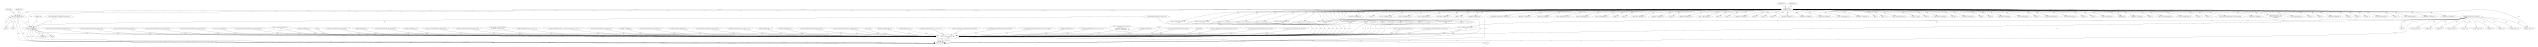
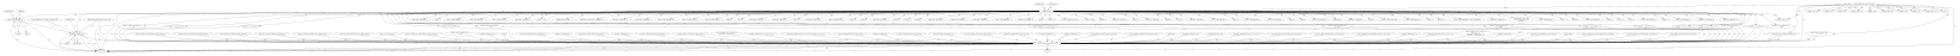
  digraph {
    fontname="Playfair Display"
    node [fontname="Playfair Display"]
    edge [fontname="Playfair Display"]
    n1 [label="(Call,ND_TCHECK2(tptr[0], 4))"]
    n2 [label="(Call,ipaddr_string(ndo, tptr))"]
    n3 [label="(Literal,4)"]
    n4 [label="(Identifier,RET)"]
    n5 [label="(Block,)"]
    n6 [label="(Call,print_unknown_data(ndo, pptr, \"\n\t    \", len))"]
    n7 [label="(Block,)"]
    n8 [label="(Identifier,tptr)"]
    n9 [label="(Call,labeled = pptr)"]
    n10 [label="(Call,EXTRACT_16BITS(tptr+6))"]
    n11 [label="(Call,tptr+2)"]
    n12 [label="(Call,ND_TCHECK2(tptr[0], 8))"]
    n13 [label="(Call,ND_TCHECK2(tptr[0], 4))"]
    n14 [label="(Call,ND_TCHECK2(tptr[0], 4))"]
    n15 [label="(Call,EXTRACT_16BITS(tptr+2))"]
    n16 [label="(Call,tptr += tlen)"]
    n17 [label="(Call,tptr < pptr + len)"]
    n18 [label="(Call,ipaddr_string(ndo, tptr))"]
    n19 [label="(Call,ipaddr_string(ndo, tptr+2))"]
    n20 [label="(MethodParameterIn,EXTRACT_32BITS(tptr+4))"]
    n21 [label="(Call,EXTRACT_32BITS(tptr+2))"]
    n22 [label="(Call,EXTRACT_32BITS(tptr))"]
    n23 [label="(Call,ND_TCHECK2(tptr[0], tlen))"]
    n24 [label="(Call,ND_TCHECK2(tptr[0], 8))"]
    n25 [label="(Call,ND_TCHECK2(tptr[0], 2))"]
    n26 [label="(Call,tptr+4)"]
    n27 [label="(Call,tptr+2)"]
    n28 [label="(Call,EXTRACT_32BITS(tptr))"]
    n29 [label="(Call,EXTRACT_24BITS(tptr+2))"]
    n30 [label="(Call,tptr+6)"]
    n31 [label="(Call,ipaddr_string(ndo, tptr))"]
    n32 [label="(Call,ND_TCHECK2(tptr[0], 4))"]
    n33 [label="(Call,tptr+2)"]
    n34 [label="(Call,tptr+3)"]
    n35 [label="(Call,EXTRACT_32BITS(tptr))"]
    n36 [label="(Call,ipaddr_string(ndo, tptr))"]
    n37 [label="(Call,print_unknown_data(ndo, tptr, \"\n\t      \", tlen))"]
    n38 [label="(Call,tptr+6)"]
    n39 [label="(Call,tptr+1)"]
    n40 [label="(Call,tptr+6)"]
    n41 [label="(Call,EXTRACT_16BITS(tptr+1))"]
    n42 [label="(Call,EXTRACT_16BITS(tptr))"]
    n43 [label="(Call,EXTRACT_16BITS(tptr))"]
    n44 [label="(Call,ipaddr_string(ndo, tptr+2))"]
    n45 [label="(Call,ND_TCHECK2(tptr[0], 8))"]
    n46 [label="(Call,EXTRACT_16BITS(tptr+2))"]
    n47 [label="(Block,)"]
    n48 [label="(Call,print_unknown_data(ndo, tptr, \"\n\t    \", tlen))"]
    n49 [label="(Call,tptr +=8)"]
    n50 [label="(Call,print_unknown_data(ndo, tptr,\"\n\t      \", length))"]
    n51 [label="(Call,ipaddr_string(ndo, tptr))"]
    n52 [label="(Call,ND_TCHECK2(tptr[0], len))"]
    n53 [label="(Call,tptr += length)"]
    n54 [label="(Call,tptr+1)"]
    n55 [label="(Call,EXTRACT_32BITS(tptr))"]
    n56 [label="(Call,tptr+2)"]
    n57 [label="(Call,ipaddr_string(ndo, tptr))"]
    n58 [label="(Call,EXTRACT_16BITS(tptr))"]
    n59 [label="(Call,tptr+4)"]
    n60 [label="(Call,tptr+6)"]
    n61 [label="(Call,ipaddr_string(ndo, tptr+4))"]
    n62 [label="(Call,EXTRACT_32BITS(tptr))"]
    n63 [label="(Call,ND_TCHECK2(tptr[0], 4))"]
    n64 [label="(Call,tptr+2)"]
    n65 [label="(Call,ND_TCHECK2(tptr[0], 8))"]
    n66 [label="(Call,ND_TCHECK2(tptr[0], 5))"]
    n67 [label="(Call,tptr+6)"]
    n68 [label="(Call,tptr-3)"]
    n69 [label="(Call,ND_TCHECK2(tptr[0], 3))"]
    n70 [label="(Identifier,pptr)"]
    n71 [label="(Call,EXTRACT_32BITS(tptr))"]
    n72 [label="(Call,tptr+2)"]
    n73 [label="(Call,ND_TCHECK2(tptr[0], tlen))"]
    n74 [label="(Call,ND_TCHECK2(tptr[0], 8))"]
    n75 [label="(Call,ipaddr_string(ndo, tptr))"]
    n76 [label="(Call,tptr+2)"]
    n77 [label="(Call,tptr += 3)"]
    n78 [label="(Call,ND_TCHECK2(tptr[0], BGP_MP_NLRI_MINSIZE))"]
    n79 [label="(Call,EXTRACT_16BITS(tptr))"]
    n80 [label="(Call,tok2str(bgp_origin_values,\n\t\t\t\t\t\t\"Unknown Origin Typecode\",\n\t\t\t\t\t\ttptr[0]))"]
    n81 [label="(Call,ND_TCHECK2(tptr[0], 3))"]
    n82 [label="(Call,tptr +=4)"]
    n83 [label="(Call,print_unknown_data(ndo, tptr, \"\n\t    \", tlen))"]
    n84 [label="(Call,ipaddr_string(ndo, tptr))"]
    n85 [label="(Call,print_unknown_data(ndo, tptr, \"\n\t    \", tlen))"]
    n86 [label="(Call,tptr+4)"]
    n87 [label="(Call,EXTRACT_16BITS(tptr+6))"]
    n88 [label="(Call,tptr+7)"]
    n89 [label="(Call,tptr+2)"]
    n90 [label="(Call,tptr+2)"]
    n91 [label="(Call,ND_TCHECK2(tptr[0], 4))"]
    n92 [label="(Call,tptr +=5)"]
    n93 [label="(Call,print_unknown_data(ndo, tptr, \"\n\t      \", 8))"]
    n94 [label="(Call,ND_TCHECK2(tptr[0], 4))"]
    n95 [label="(Call,EXTRACT_16BITS(tptr+4))"]
    n96 [label="(Call,EXTRACT_32BITS(tptr+2))"]
    n97 [label="(Call,ipaddr_string(ndo, tptr+2))"]
    n98 [label="(MethodParameterIn,const u_clnp *pptr)"]
    n99 [label="(Call,tptr = pptr + len)"]
    n100 [label="(Call,print_unknown_data(ndo, pptr, \"\n\t    \", len))"]
    n101 [label="(Call,pptr + len)"]
    n102 [label="(Call,pptr + len)"]
    n103 [label="(Call,tptr < pptr + len)"]
    n104 [label="(Call,pptr + len)"]
    n105 [label="(Call,bgp_attr_get_as_size(ndo, atype, pptr, len))"]
    n106 [label="(Call,tptr < pptr + len)"]
    n107 [label="(Call,pptr + len)"]
    n108 [label="(Call,pptr + len)"]
    n109 [label="(Call,tptr = pptr + len)"]
    1000125
    n111 [label="(Block,)"]
    n112 [label="(Call,decode_labeled_vpn_prefix4(ndo, tptr, buf, sizeof(buf)))"]
    n113 [label="(Call,decode_labeled_vpn_prefix6(ndo, tptr, buf, sizeof(buf)))"]
    n114 [label="(Call,decode_multicast_vpn(ndo, tptr, buf, sizeof(buf)))"]
    n115 [label="(Call,tptr[0])"]
    n116 [label="(Call,decode_mdt_vpn_nlri(ndo, tptr, buf, sizeof(buf)))"]
    n117 [label="(Call,decode_labeled_prefix6(ndo, tptr, len, buf, sizeof(buf)))"]
    n118 [label="(Identifier,ndo)"]
    n119 [label="(Call,decode_labeled_prefix6(ndo, tptr, len, buf, sizeof(buf)))"]
    n120 [label="(Call,ND_TCHECK2(*pptr,len))"]
    n121 [label="(Identifier,tlen)"]
    n122 [label="(Call,decode_labeled_vpn_clnp_prefix(ndo, tptr, buf, sizeof(buf)))"]
    n123 [label="(Call,print_unknown_data(ndo, tptr-3, \"\n\t    \", tlen))"]
    n124 [label="(Call,ipaddr_string(ndo, tptr+4))"]
    n125 [label="(Literal,1)"]
    n126 [label="(Identifier,tptr)"]
    n127 [label="(MethodParameterIn,netdissect_options *ndo)"]
    n128 [label="(Identifier,ndo)"]
    n129 [label="(Call,decode_prefix4(ndo, tptr, len, buf, sizeof(buf)))"]
    n130 [label="(Call,ipaddr_string(ndo, tptr))"]
    n131 [label="(Call,decode_prefix6(ndo, tptr, len, buf, sizeof(buf)))"]
    n132 [label="(Call,ipaddr_string(ndo, tptr+4))"]
    n133 [label="(Call,decode_clnp_prefix(ndo, tptr, buf, sizeof(buf)))"]
    n134 [label="(Call,decode_labeled_vpn_l2(ndo, tptr, buf, sizeof(buf)))"]
    n135 [label="(Call,as_printf(ndo, astostr, sizeof(astostr),\n\t\t\t    EXTRACT_32BITS(tptr+2)))"]
    n136 [label="(Call,ipaddr_string(ndo, tptr+BGP_VPN_RD_LEN))"]
    n137 [label="(Call,isonsap_string(ndo, tptr+BGP_VPN_RD_LEN,tlen-BGP_VPN_RD_LEN))"]
    n138 [label="(Call,decode_prefix6(ndo, tptr, len, buf, sizeof(buf)))"]
    n139 [label="(Call,ipaddr_string(ndo, tptr))"]
    n140 [label="(Call,decode_prefix4(ndo, tptr, len, buf, sizeof(buf)))"]
    n141 [label="(Call,bgp_attr_print(ndo, atype, tptr, alen))"]
    n142 [label="(Call,decode_labeled_vpn_l2(ndo, tptr, buf, sizeof(buf)))"]
    n143 [label="(Call,ip6addr_string(ndo, tptr+BGP_VPN_RD_LEN))"]
    n144 [label="(Call,ipaddr_string(ndo, tptr + 2))"]
    n145 [label="(Call,ipaddr_string(ndo, tptr + 4))"]
    n146 [label="(Call,decode_multicast_vpn(ndo, tptr, buf, sizeof(buf)))"]
    n147 [label="(Call,decode_labeled_prefix4(ndo, tptr, len, buf, sizeof(buf)))"]
    n148 [label="(Identifier,ndo)"]
    n149 [label="(Call,isonsap_string(ndo, tptr, tlen))"]
    n150 [label="(MethodParameterIn,u_int len)"]
    n151 [label="(Call,ip6addr_string(ndo, tptr+BGP_VPN_RD_LEN+3))"]
    n152 [label="(Call,decode_labeled_vpn_prefix6(ndo, tptr, buf, sizeof(buf)))"]
    n153 [label="(Call,decode_labeled_prefix4(ndo, tptr, len, buf, sizeof(buf)))"]
    n154 [label="(Call,as_printf(ndo, astostr, sizeof(astostr), EXTRACT_32BITS(tptr)))"]
    n155 [label="(Call,ipaddr_string(ndo, tptr + 4))"]
    n156 [label="(Call,ipaddr_string(ndo, tptr+BGP_VPN_RD_LEN+4))"]
    n157 [label="(Call,as_printf(ndo, astostr, sizeof(astostr),\n\t\t\t\tas_size == 2 ?\n\t\t\t\tEXTRACT_16BITS(&tptr[2 + i]) :\n\t\t\t\tEXTRACT_32BITS(&tptr[2 + i])))"]
    n158 [label="(Call,ip6addr_string(ndo, tptr))"]
    n159 [label="(Literal,\"\n\t    \")"]
    n160 [label="(Call,decode_clnp_prefix(ndo, tptr, buf, sizeof(buf)))"]
    n161 [label="(Call,ND_PRINT((ndo, \"%s\",ipaddr_string(ndo, tptr))))"]
    n162 [label="(Identifier,pptr)"]
    n163 [label="(Call,decode_labeled_vpn_clnp_prefix(ndo, tptr, buf, sizeof(buf)))"]
    n164 [label="(Call,decode_labeled_vpn_prefix4(ndo, tptr, buf, sizeof(buf)))"]
    n165 [label="(Call,decode_mdt_vpn_nlri(ndo, tptr, buf, sizeof(buf)))"]
    n1 -> n2 [label="DDG: "]
    n1 -> n3 [label="CFG: "]
    n1 -> n4 [label="DDG: "]
    n1 -> n4 [label="DDG: "]
    n1 -> n5 [label="AST: "]
    n2 -> n4 [label="DDG: "]
    n2 -> n4 [label="DDG: "]
    n2 -> n4 [label="DDG: "]
    n2 -> n6 [label="DDG: "]
    n2 -> n7 [label="AST: "]
    n2 -> n8 [label="CFG: "]
    n3 -> n1 [label="AST: "]
    n6 -> n4 [label="DDG: "]
    n6 -> n4 [label="DDG: "]
    n6 -> n4 [label="DDG: "]
    n6 -> n4 [label="DDG: "]
    n6 -> n111 [label="AST: "]
    n8 -> n2 [label="AST: "]
    n9 -> n1 [label="DDG: "]
    n9 -> n2 [label="DDG: "]
    n9 -> n4 [label="DDG: "]
    n9 -> n4 [label="DDG: "]
    n9 -> n10 [label="DDG: "]
    n9 -> n11 [label="DDG: "]
    n9 -> n12 [label="DDG: "]
    n9 -> n13 [label="DDG: "]
    n9 -> n14 [label="DDG: "]
    n9 -> n15 [label="DDG: "]
    n9 -> n16 [label="DDG: "]
    n9 -> n17 [label="DDG: "]
    n9 -> n18 [label="DDG: "]
    n9 -> n19 [label="DDG: "]
    n9 -> n20 [label="DDG: "]
    n9 -> n21 [label="DDG: "]
    n9 -> n22 [label="DDG: "]
    n9 -> n23 [label="DDG: "]
    n9 -> n24 [label="DDG: "]
    n9 -> n25 [label="DDG: "]
    n9 -> n26 [label="DDG: "]
    n9 -> n27 [label="DDG: "]
    n9 -> n28 [label="DDG: "]
    n9 -> n29 [label="DDG: "]
    n9 -> n30 [label="DDG: "]
    n9 -> n31 [label="DDG: "]
    n9 -> n32 [label="DDG: "]
    n9 -> n33 [label="DDG: "]
    n9 -> n34 [label="DDG: "]
    n9 -> n35 [label="DDG: "]
    n9 -> n36 [label="DDG: "]
    n9 -> n37 [label="DDG: "]
    n9 -> n38 [label="DDG: "]
    n9 -> n39 [label="DDG: "]
    n9 -> n40 [label="DDG: "]
    n9 -> n41 [label="DDG: "]
    n9 -> n42 [label="DDG: "]
    n9 -> n43 [label="DDG: "]
    n9 -> n44 [label="DDG: "]
    n9 -> n45 [label="DDG: "]
    n9 -> n46 [label="DDG: "]
    n9 -> n47 [label="AST: "]
    n9 -> n48 [label="DDG: "]
    n9 -> n49 [label="DDG: "]
    n9 -> n50 [label="DDG: "]
    n9 -> n51 [label="DDG: "]
    n9 -> n52 [label="DDG: "]
    n9 -> n53 [label="DDG: "]
    n9 -> n54 [label="DDG: "]
    n9 -> n55 [label="DDG: "]
    n9 -> n56 [label="DDG: "]
    n9 -> n57 [label="DDG: "]
    n9 -> n58 [label="DDG: "]
    n9 -> n59 [label="DDG: "]
    n9 -> n60 [label="DDG: "]
    n9 -> n61 [label="DDG: "]
    n9 -> n62 [label="DDG: "]
    n9 -> n63 [label="DDG: "]
    n9 -> n64 [label="DDG: "]
    n9 -> n65 [label="DDG: "]
    n9 -> n66 [label="DDG: "]
    n9 -> n67 [label="DDG: "]
    n9 -> n68 [label="DDG: "]
    n9 -> n69 [label="DDG: "]
    n9 -> n70 [label="CFG: "]
    n9 -> n71 [label="DDG: "]
    n9 -> n72 [label="DDG: "]
    n9 -> n73 [label="DDG: "]
    n9 -> n74 [label="DDG: "]
    n9 -> n75 [label="DDG: "]
    n9 -> n76 [label="DDG: "]
    n9 -> n77 [label="DDG: "]
    n9 -> n78 [label="DDG: "]
    n9 -> n79 [label="DDG: "]
    n9 -> n80 [label="DDG: "]
    n9 -> n81 [label="DDG: "]
    n9 -> n82 [label="DDG: "]
    n9 -> n83 [label="DDG: "]
    n9 -> n84 [label="DDG: "]
    n9 -> n85 [label="DDG: "]
    n9 -> n86 [label="DDG: "]
    n9 -> n87 [label="DDG: "]
    n9 -> n88 [label="DDG: "]
    n9 -> n89 [label="DDG: "]
    n9 -> n90 [label="DDG: "]
    n9 -> n91 [label="DDG: "]
    n9 -> n92 [label="DDG: "]
    n9 -> n93 [label="DDG: "]
    n9 -> n94 [label="DDG: "]
    n9 -> n95 [label="DDG: "]
    n9 -> n96 [label="DDG: "]
    n9 -> n97 [label="DDG: "]
    n19 -> n6 [label="DDG: "]
    n36 -> n6 [label="DDG: "]
    n37 -> n6 [label="DDG: "]
    n44 -> n6 [label="DDG: "]
    n48 -> n6 [label="DDG: "]
    n50 -> n6 [label="DDG: "]
    n51 -> n6 [label="DDG: "]
    n57 -> n6 [label="DDG: "]
    n61 -> n6 [label="DDG: "]
    n70 -> n9 [label="AST: "]
    n75 -> n6 [label="DDG: "]
    n83 -> n6 [label="DDG: "]
    n84 -> n6 [label="DDG: "]
    n85 -> n6 [label="DDG: "]
    n93 -> n6 [label="DDG: "]
    n97 -> n6 [label="DDG: "]
    n98 -> n4 [label="DDG: "]
    n98 -> n6 [label="DDG: "]
+   n98 -> n9 [label="DDG: "]
    n98 -> n17 [label="DDG: "]
    n98 -> n99 [label="DDG: "]
    n98 -> n100 [label="DDG: "]
    n98 -> n101 [label="DDG: "]
    n98 -> n102 [label="DDG: "]
    n98 -> n103 [label="DDG: "]
    n98 -> n104 [label="DDG: "]
+   n98 -> n105 [label="DDG: "]
    n98 -> n106 [label="DDG: "]
    n98 -> n107 [label="DDG: "]
    n98 -> n108 [label="DDG: "]
    n98 -> n109 [label="DDG: "]
    n98 -> 1000125 [label="AST: "]
    n100 -> n6 [label="DDG: "]
    n100 -> n6 [label="DDG: "]
    n105 -> n6 [label="DDG: "]
    n105 -> n6 [label="DDG: "]
    n112 -> n6 [label="DDG: "]
    n113 -> n6 [label="DDG: "]
    n114 -> n6 [label="DDG: "]
    n115 -> n1 [label="AST: "]
    n116 -> n6 [label="DDG: "]
    n117 -> n6 [label="DDG: "]
    n118 -> n1 [label="CFG: "]
    n119 -> n6 [label="DDG: "]
    n120 -> n6 [label="DDG: "]
    n121 -> n9 [label="CFG: "]
    n122 -> n6 [label="DDG: "]
    n123 -> n6 [label="DDG: "]
    n124 -> n6 [label="DDG: "]
    n125 -> n6 [label="CFG: "]
    n126 -> n9 [label="AST: "]
    n127 -> n2 [label="DDG: "]
    n127 -> n6 [label="DDG: "]
    n128 -> n2 [label="AST: "]
    n129 -> n6 [label="DDG: "]
    n130 -> n6 [label="DDG: "]
    n131 -> n6 [label="DDG: "]
    n132 -> n6 [label="DDG: "]
    n133 -> n6 [label="DDG: "]
    n134 -> n6 [label="DDG: "]
    n135 -> n6 [label="DDG: "]
    n136 -> n6 [label="DDG: "]
    n137 -> n6 [label="DDG: "]
    n138 -> n6 [label="DDG: "]
    n139 -> n6 [label="DDG: "]
    n140 -> n6 [label="DDG: "]
    n141 -> n6 [label="DDG: "]
    n142 -> n6 [label="DDG: "]
    n143 -> n6 [label="DDG: "]
    n144 -> n6 [label="DDG: "]
    n145 -> n6 [label="DDG: "]
    n146 -> n6 [label="DDG: "]
    n147 -> n6 [label="DDG: "]
    n148 -> n6 [label="AST: "]
    n149 -> n6 [label="DDG: "]
    n150 -> n6 [label="DDG: "]
    n151 -> n6 [label="DDG: "]
    n152 -> n6 [label="DDG: "]
    n153 -> n6 [label="DDG: "]
    n154 -> n6 [label="DDG: "]
    n155 -> n6 [label="DDG: "]
    n156 -> n6 [label="DDG: "]
    n157 -> n6 [label="DDG: "]
    n158 -> n6 [label="DDG: "]
    n159 -> n6 [label="AST: "]
    n160 -> n6 [label="DDG: "]
    n161 -> n2 [label="CFG: "]
    n162 -> n6 [label="AST: "]
    n163 -> n6 [label="DDG: "]
    n164 -> n6 [label="DDG: "]
    n165 -> n6 [label="DDG: "]
  }
